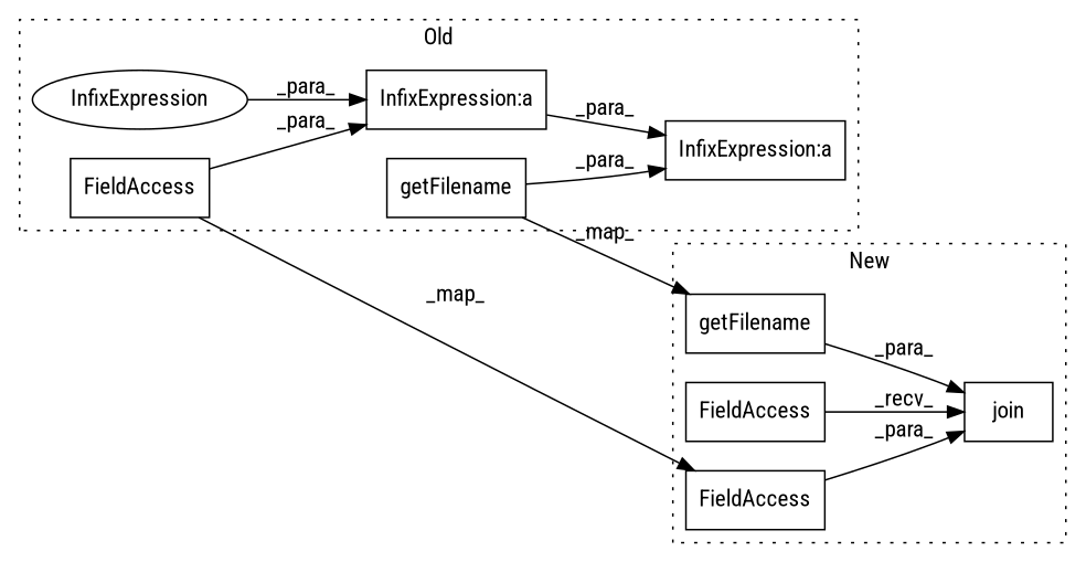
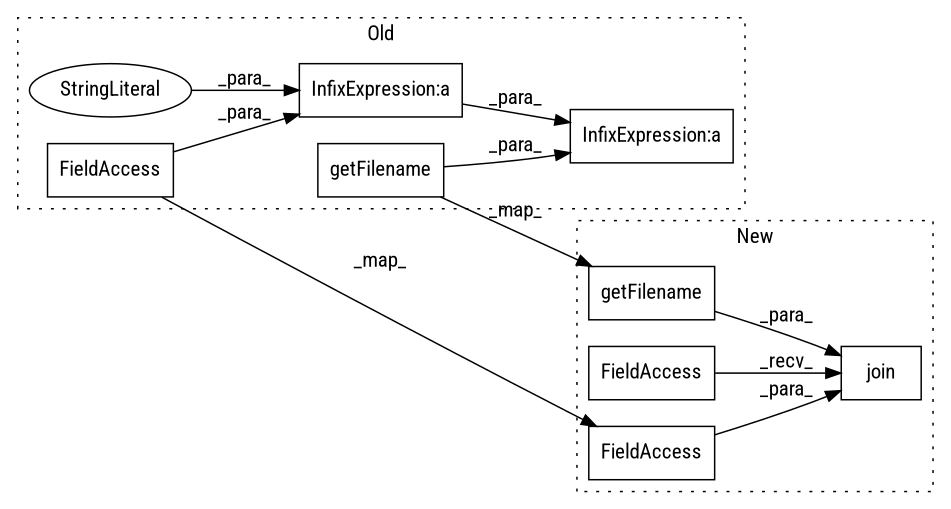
  digraph {
    rankdir=LR
    fontname="Roboto Condensed"
    node [a=32 l=3 shape=box fontname="Roboto Condensed"]
    edge [fontname="Roboto Condensed"]
    n1 [l="12,1" label=getFilename s="3952,3988"]
    n2 [a=27 label="InfixExpression:a" s=3949]
    n3 [a=27 label="InfixExpression:a" s=3942]
-   n4 [a=45 label=InfixExpression s=3945 shape=ellipse]
+   n4 [a=45 label=StringLiteral s=3945 shape=ellipse]
    n5 [a=22 l=19 label=FieldAccess s=3923]
    n6 [l="12,1" label=getFilename s="3954,3990"]
    n7 [l="5,1" label=join s="3929,3991"]
    n8 [a=22 l=7 label=FieldAccess s=3921]
    n9 [a=22 l=19 label=FieldAccess s=3934]
    subgraph cluster_1 {
      label=Old
      style=dotted
      n1
      n2
      n3
      n4
      n5
    }
    subgraph cluster_2 {
      label=New
      style=dotted
      n6
      n7
      n8
      n9
    }
    n1 -> n2 [label=_para_]
    n1 -> n6 [label=_map_]
    n3 -> n2 [label=_para_]
    n4 -> n3 [label=_para_]
    n5 -> n3 [label=_para_]
    n5 -> n9 [label=_map_]
    n6 -> n7 [label=_para_]
    n8 -> n7 [label=_recv_]
    n9 -> n7 [label=_para_]
  }
